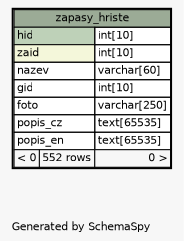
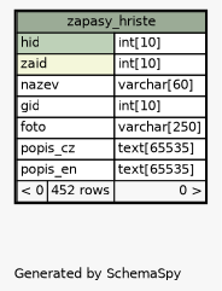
  digraph {
    bgcolor="#f7f7f7"
    fontname=Helvetica
    fontsize=11
    label="\nGenerated by SchemaSpy"
    labeljust=l
    nodesep=0.18
    rankdir=TB
    ranksep=0.46
-   n1 [fontname=Helvetica fontsize=11 label=<     <TABLE BORDER="2" CELLBORDER="1" CELLSPACING="0" BGCOLOR="#ffffff">       <TR><TD COLSPAN="3" BGCOLOR="#9bab96" ALIGN="CENTER">zapasy_hriste</TD></TR>       <TR><TD PORT="hid" COLSPAN="2" BGCOLOR="#bed1b8" ALIGN="LEFT">hid</TD><TD PORT="hid.type" ALIGN="LEFT">int[10]</TD></TR>       <TR><TD PORT="zaid" COLSPAN="2" BGCOLOR="#f4f7da" ALIGN="LEFT">zaid</TD><TD PORT="zaid.type" ALIGN="LEFT">int[10]</TD></TR>       <TR><TD PORT="nazev" COLSPAN="2" ALIGN="LEFT">nazev</TD><TD PORT="nazev.type" ALIGN="LEFT">varchar[60]</TD></TR>       <TR><TD PORT="gid" COLSPAN="2" ALIGN="LEFT">gid</TD><TD PORT="gid.type" ALIGN="LEFT">int[10]</TD></TR>       <TR><TD PORT="foto" COLSPAN="2" ALIGN="LEFT">foto</TD><TD PORT="foto.type" ALIGN="LEFT">varchar[250]</TD></TR>       <TR><TD PORT="popis_cz" COLSPAN="2" ALIGN="LEFT">popis_cz</TD><TD PORT="popis_cz.type" ALIGN="LEFT">text[65535]</TD></TR>       <TR><TD PORT="popis_en" COLSPAN="2" ALIGN="LEFT">popis_en</TD><TD PORT="popis_en.type" ALIGN="LEFT">text[65535]</TD></TR>       <TR><TD ALIGN="LEFT" BGCOLOR="#f7f7f7">&lt; 0</TD><TD ALIGN="RIGHT" BGCOLOR="#f7f7f7">552 rows</TD><TD ALIGN="RIGHT" BGCOLOR="#f7f7f7">0 &gt;</TD></TR>     </TABLE>> shape=plaintext]
+   n1 [fontname=Helvetica fontsize=11 label=<     <TABLE BORDER="2" CELLBORDER="1" CELLSPACING="0" BGCOLOR="#ffffff">       <TR><TD COLSPAN="3" BGCOLOR="#9bab96" ALIGN="CENTER">zapasy_hriste</TD></TR>       <TR><TD PORT="hid" COLSPAN="2" BGCOLOR="#bed1b8" ALIGN="LEFT">hid</TD><TD PORT="hid.type" ALIGN="LEFT">int[10]</TD></TR>       <TR><TD PORT="zaid" COLSPAN="2" BGCOLOR="#f4f7da" ALIGN="LEFT">zaid</TD><TD PORT="zaid.type" ALIGN="LEFT">int[10]</TD></TR>       <TR><TD PORT="nazev" COLSPAN="2" ALIGN="LEFT">nazev</TD><TD PORT="nazev.type" ALIGN="LEFT">varchar[60]</TD></TR>       <TR><TD PORT="gid" COLSPAN="2" ALIGN="LEFT">gid</TD><TD PORT="gid.type" ALIGN="LEFT">int[10]</TD></TR>       <TR><TD PORT="foto" COLSPAN="2" ALIGN="LEFT">foto</TD><TD PORT="foto.type" ALIGN="LEFT">varchar[250]</TD></TR>       <TR><TD PORT="popis_cz" COLSPAN="2" ALIGN="LEFT">popis_cz</TD><TD PORT="popis_cz.type" ALIGN="LEFT">text[65535]</TD></TR>       <TR><TD PORT="popis_en" COLSPAN="2" ALIGN="LEFT">popis_en</TD><TD PORT="popis_en.type" ALIGN="LEFT">text[65535]</TD></TR>       <TR><TD ALIGN="LEFT" BGCOLOR="#f7f7f7">&lt; 0</TD><TD ALIGN="RIGHT" BGCOLOR="#f7f7f7">452 rows</TD><TD ALIGN="RIGHT" BGCOLOR="#f7f7f7">0 &gt;</TD></TR>     </TABLE>> shape=plaintext]
  }
